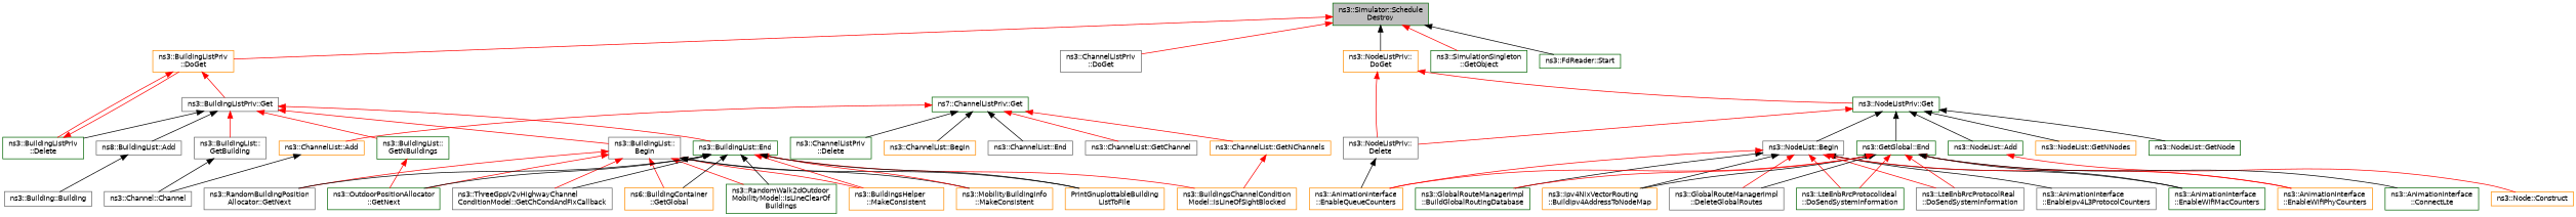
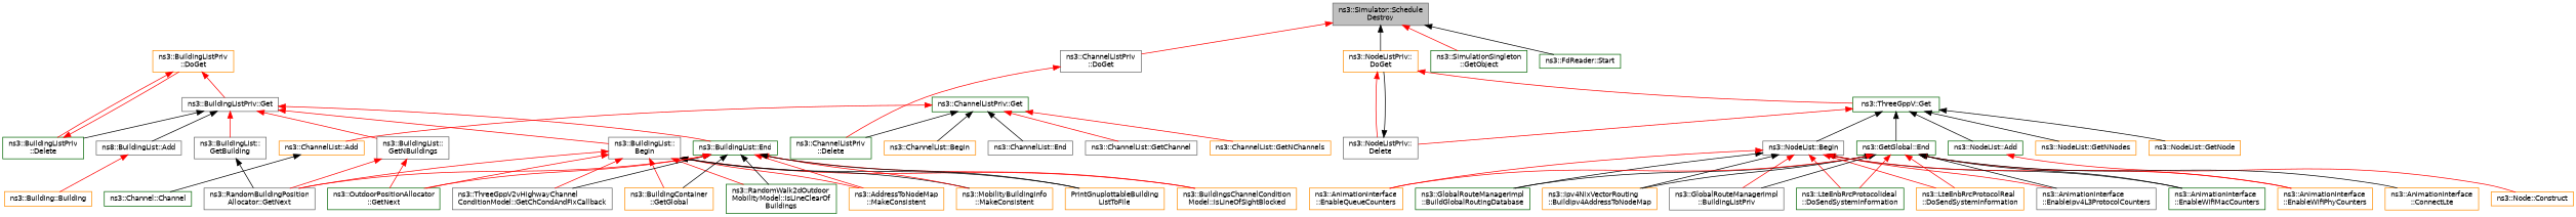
  digraph {
    rankdir=TB
    node [color=darkgreen fillcolor=white fontname=Helvetica fontsize=10 shape=record style=filled]
    edge [color=red dir=back fontname=Helvetica fontsize=10 labelfontname=Helvetica labelfontsize=10 style=solid]
-   n1 [fillcolor=grey75 fontcolor=black height=0.2 label="ns3::Simulator::Schedule\lDestroy" width=0.4]
+   n1 [color=gray40 fillcolor=grey75 fontcolor=black height=0.2 label="ns3::Simulator::Schedule\lDestroy" width=0.4]
    n2 [color=darkorange height=0.2 label="ns3::BuildingListPriv\l::DoGet" width=0.4]
    n3 [color=gray40 height=0.2 label="ns3::ChannelListPriv\l::DoGet" width=0.4]
    n4 [color=darkorange height=0.2 label="ns3::NodeListPriv::\lDoGet" width=0.4]
    n5 [height=0.2 label="ns3::SimulationSingleton\l::GetObject" width=0.4]
    n6 [height=0.2 label="ns3::FdReader::Start" width=0.4]
    n7 [height=0.2 label="ns3::BuildingListPriv\l::Delete" width=0.4]
    n8 [color=gray40 height=0.2 label="ns3::BuildingListPriv::Get" width=0.4]
    n9 [height=0.2 label="ns3::ChannelListPriv\l::Delete" width=0.4]
    n10 [color=gray40 height=0.2 label="ns3::NodeListPriv::\lDelete" width=0.4]
-   n11 [height=0.2 label="ns3::NodeListPriv::Get" width=0.4]
+   n11 [height=0.2 label="ns3::ThreeGppV::Get" width=0.4]
    n12 [color=gray40 height=0.2 label="ns8::BuildingList::Add" width=0.4]
    n13 [color=gray40 height=0.2 label="ns3::BuildingList::\lBegin" width=0.4]
    n14 [height=0.2 label="ns3::BuildingList::End" width=0.4]
    n15 [color=gray40 height=0.2 label="ns3::BuildingList::\lGetBuilding" width=0.4]
-   n16 [height=0.2 label="ns3::BuildingList::\lGetNBuildings" width=0.4]
-   n17 [color=gray40 height=0.2 label="ns3::Building::Building" width=0.4]
+   n16 [color=gray40 height=0.2 label="ns3::BuildingList::\lGetNBuildings" width=0.4]
+   n17 [color=darkorange height=0.2 label="ns3::Building::Building" width=0.4]
    n18 [color=gray40 height=0.2 label="ns3::ThreeGppV2vHighwayChannel\lConditionModel::GetChCondAndFixCallback" width=0.4]
-   n19 [color=darkorange height=0.2 label="ns6::BuildingContainer\l::GetGlobal" width=0.4]
+   n19 [color=darkorange height=0.2 label="ns3::BuildingContainer\l::GetGlobal" width=0.4]
    n20 [color=gray40 height=0.2 label="ns3::RandomBuildingPosition\lAllocator::GetNext" width=0.4]
    n21 [height=0.2 label="ns3::OutdoorPositionAllocator\l::GetNext" width=0.4]
    n22 [height=0.2 label="ns3::RandomWalk2dOutdoor\lMobilityModel::IsLineClearOf\lBuildings" width=0.4]
    n23 [color=darkorange height=0.2 label="ns3::BuildingsChannelCondition\lModel::IsLineOfSightBlocked" width=0.4]
-   n24 [color=darkorange height=0.2 label="ns3::BuildingsHelper\l::MakeConsistent" width=0.4]
+   n24 [color=darkorange height=0.2 label="ns3::AddressToNodeMap\l::MakeConsistent" width=0.4]
    n25 [color=darkorange height=0.2 label="ns3::MobilityBuildingInfo\l::MakeConsistent" width=0.4]
    n26 [color=darkorange height=0.2 label="PrintGnuplottableBuilding\lListToFile" width=0.4]
-   n27 [height=0.2 label="ns7::ChannelListPriv::Get" width=0.4]
+   n27 [height=0.2 label="ns3::ChannelListPriv::Get" width=0.4]
    n28 [color=darkorange height=0.2 label="ns3::ChannelList::Add" width=0.4]
    n29 [color=darkorange height=0.2 label="ns3::ChannelList::Begin" width=0.4]
    n30 [color=gray40 height=0.2 label="ns3::ChannelList::End" width=0.4]
    n31 [color=gray40 height=0.2 label="ns3::ChannelList::GetChannel" width=0.4]
    n32 [color=darkorange height=0.2 label="ns3::ChannelList::GetNChannels" width=0.4]
-   n33 [color=gray40 height=0.2 label="ns3::Channel::Channel" width=0.4]
+   n33 [height=0.2 label="ns3::Channel::Channel" width=0.4]
    n34 [height=0.2 label="ns3::NodeList::Add" width=0.4]
    n35 [color=gray40 height=0.2 label="ns3::NodeList::Begin" width=0.4]
    n36 [height=0.2 label="ns3::GetGlobal::End" width=0.4]
    n37 [color=darkorange height=0.2 label="ns3::NodeList::GetNNodes" width=0.4]
-   n38 [height=0.2 label="ns3::NodeList::GetNode" width=0.4]
+   n38 [color=darkorange height=0.2 label="ns3::NodeList::GetNode" width=0.4]
    n39 [color=darkorange height=0.2 label="ns3::Node::Construct" width=0.4]
    n40 [height=0.2 label="ns3::GlobalRouteManagerImpl\l::BuildGlobalRoutingDatabase" width=0.4]
    n41 [color=darkorange height=0.2 label="ns3::Ipv4NixVectorRouting\l::BuildIpv4AddressToNodeMap" width=0.4]
-   n42 [color=gray40 height=0.2 label="ns3::GlobalRouteManagerImpl\l::DeleteGlobalRoutes" width=0.4]
+   n42 [color=gray40 height=0.2 label="ns3::GlobalRouteManagerImpl\l::BuildingListPriv" width=0.4]
    n43 [height=0.2 label="ns3::LteEnbRrcProtocolIdeal\l::DoSendSystemInformation" width=0.4]
-   n44 [color=gray40 height=0.2 label="ns3::LteEnbRrcProtocolReal\l::DoSendSystemInformation" width=0.4]
+   n44 [color=darkorange height=0.2 label="ns3::LteEnbRrcProtocolReal\l::DoSendSystemInformation" width=0.4]
    n45 [color=gray40 height=0.2 label="ns3::AnimationInterface\l::EnableIpv4L3ProtocolCounters" width=0.4]
    n46 [color=darkorange height=0.2 label="ns3::AnimationInterface\l::EnableQueueCounters" width=0.4]
    n47 [height=0.2 label="ns3::AnimationInterface\l::EnableWifiMacCounters" width=0.4]
    n48 [color=darkorange height=0.2 label="ns3::AnimationInterface\l::EnableWifiPhyCounters" width=0.4]
-   n49 [height=0.2 label="ns3::AnimationInterface\l::ConnectLte" width=0.4]
-   n1 -> n2
+   n49 [color=darkorange height=0.2 label="ns3::AnimationInterface\l::ConnectLte" width=0.4]
    n1 -> n3
    n1 -> n4 [color=black]
    n1 -> n5
    n1 -> n6 [color=black]
    n2 -> n7
    n2 -> n8
+   n3 -> n9
    n4 -> n10
    n4 -> n11
    n7 -> n2
    n8 -> n7 [color=black]
    n8 -> n12 [color=black]
    n8 -> n13
    n8 -> n14
    n8 -> n15
    n8 -> n16
-   n10 -> n46 [color=black]
+   n10 -> n4 [color=black]
    n11 -> n10
    n11 -> n34 [color=black]
    n11 -> n35 [color=black]
    n11 -> n36 [color=black]
    n11 -> n37 [color=black]
    n11 -> n38 [color=black]
-   n12 -> n17 [color=black]
+   n12 -> n17
    n13 -> n18
    n13 -> n19
    n13 -> n20
    n13 -> n21
    n13 -> n22
-   n32 -> n23
+   n13 -> n23
    n13 -> n24
    n13 -> n25 [color=black]
    n13 -> n26 [color=black]
    n14 -> n18 [color=black]
    n14 -> n19 [color=black]
-   n14 -> n20 [color=black]
-   n14 -> n21 [color=black]
+   n14 -> n20
+   n14 -> n21
    n14 -> n22 [color=black]
    n14 -> n23
    n14 -> n24
    n14 -> n25
    n14 -> n26 [color=black]
-   n15 -> n33 [color=black]
+   n15 -> n20 [color=black]
+   n16 -> n20
    n16 -> n21
    n27 -> n9 [color=black]
    n27 -> n28
    n27 -> n29 [color=black]
    n27 -> n30 [color=black]
    n27 -> n31
    n27 -> n32
    n28 -> n33 [color=black]
    n34 -> n39
    n35 -> n40 [color=black]
    n35 -> n41 [color=black]
    n35 -> n42
    n35 -> n43
    n35 -> n44
-   n35 -> n45 [color=black]
+   n35 -> n45
    n35 -> n46
    n35 -> n47 [color=black]
    n35 -> n48
-   n36 -> n40
+   n36 -> n40 [color=black]
    n36 -> n41 [color=black]
    n36 -> n42 [color=black]
    n36 -> n43
    n36 -> n44
+   n36 -> n45 [color=black]
    n36 -> n46
    n36 -> n47 [color=black]
    n36 -> n48
    n36 -> n49 [color=black]
  }
